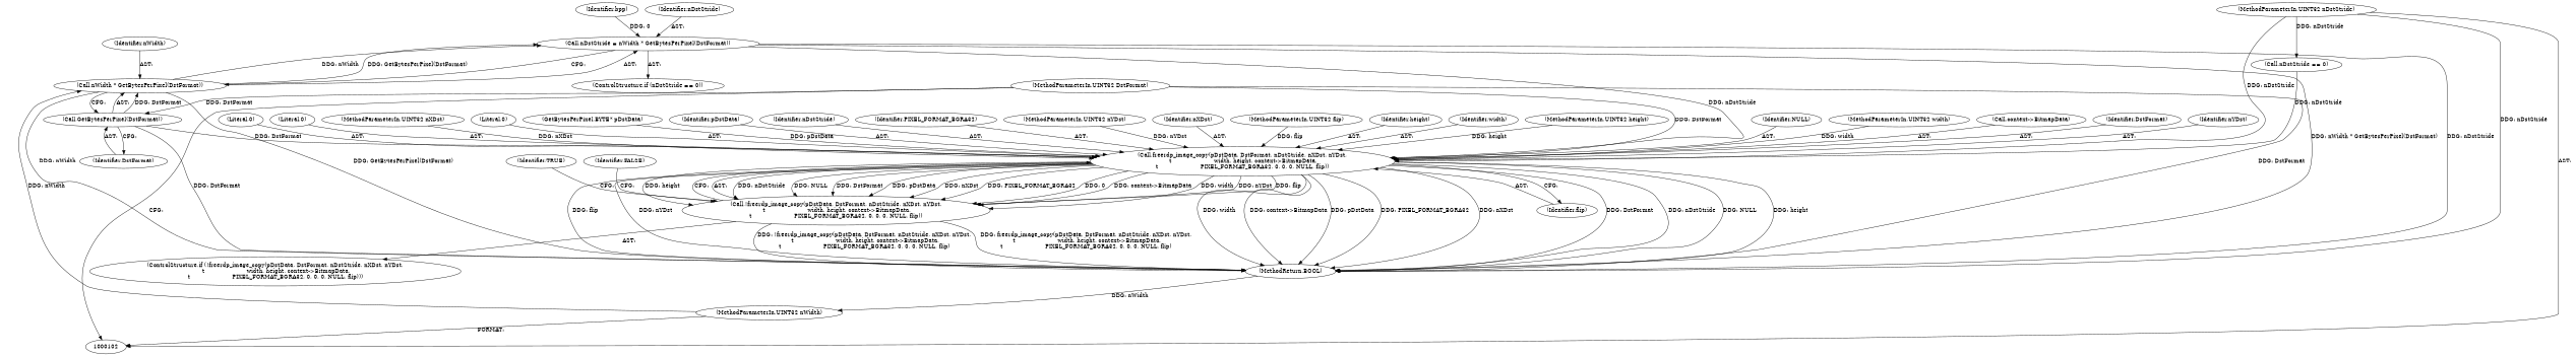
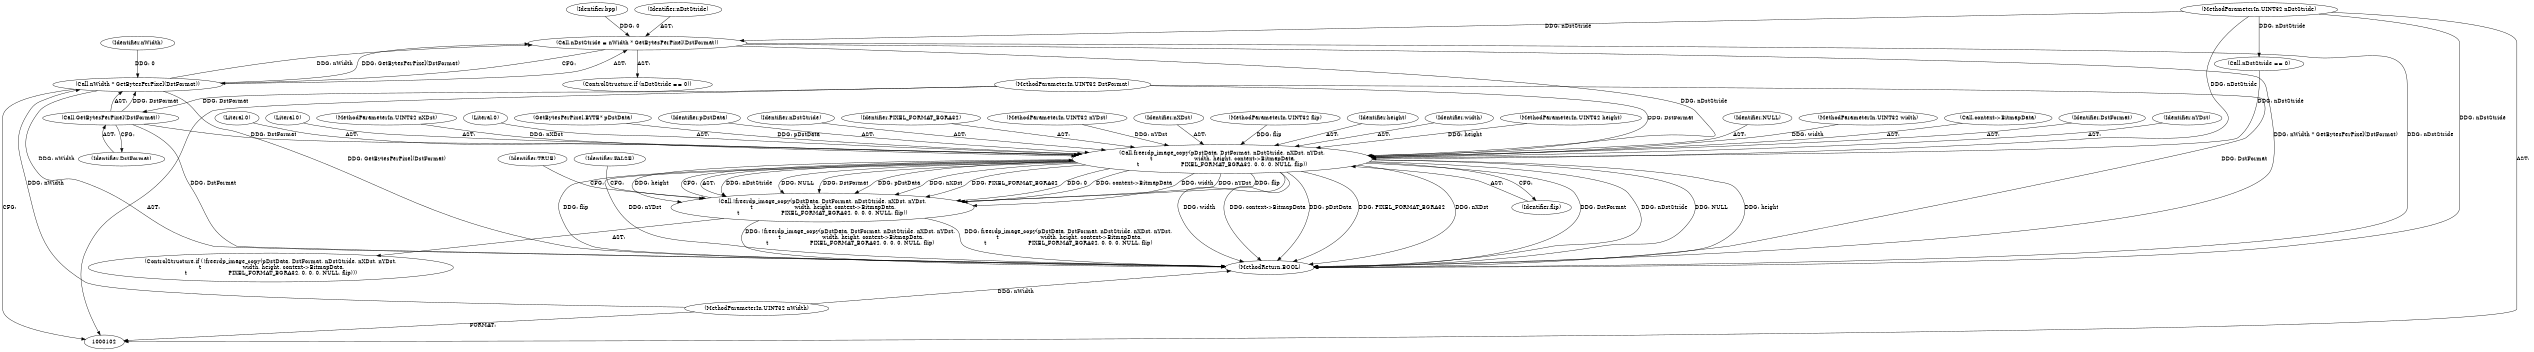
  digraph {
    n1 [label="(Call,nDstStride = nWidth * GetBytesPerPixel(DstFormat))"]
    n2 [label="(Call,nWidth * GetBytesPerPixel(DstFormat))"]
    n3 [label="(Call,freerdp_image_copy(pDstData, DstFormat, nDstStride, nXDst, nYDst,\n \t                        width, height, context->BitmapData,\n\t                        PIXEL_FORMAT_BGRA32, 0, 0, 0, NULL, flip))"]
    n4 [label="(MethodReturn,BOOL)"]
    n5 [label="(ControlStructure,if (nDstStride == 0))"]
    n6 [label="(Call,GetBytesPerPixel(DstFormat))"]
    n7 [label="(Call,!freerdp_image_copy(pDstData, DstFormat, nDstStride, nXDst, nYDst,\n \t                        width, height, context->BitmapData,\n\t                        PIXEL_FORMAT_BGRA32, 0, 0, 0, NULL, flip))"]
    n8 [label="(Identifier,flip)"]
    n9 [label="(Identifier,DstFormat)"]
    n10 [label="(MethodParameterIn,UINT32 nWidth)"]
    1000102
    n12 [label="(MethodParameterIn,UINT32 DstFormat)"]
    n13 [label="(MethodParameterIn,UINT32 nDstStride)"]
    n14 [label="(Call,nDstStride == 0)"]
    n15 [label="(ControlStructure,if (!freerdp_image_copy(pDstData, DstFormat, nDstStride, nXDst, nYDst,\n \t                        width, height, context->BitmapData,\n\t                        PIXEL_FORMAT_BGRA32, 0, 0, 0, NULL, flip)))"]
    n16 [label="(Identifier,nYDst)"]
    n17 [label="(Literal,0)"]
    n18 [label="(Literal,0)"]
    n19 [label="(Identifier,DstFormat)"]
    n20 [label="(MethodParameterIn,UINT32 nXDst)"]
    n21 [label="(Literal,0)"]
    n22 [label="(GetBytesPerPixel,BYTE* pDstData)"]
    n23 [label="(Identifier,pDstData)"]
    n24 [label="(Identifier,nWidth)"]
    n25 [label="(Identifier,nDstStride)"]
    n26 [label="(Identifier,PIXEL_FORMAT_BGRA32)"]
    n27 [label="(MethodParameterIn,UINT32 nYDst)"]
    n28 [label="(Identifier,FALSE)"]
    n29 [label="(Identifier,TRUE)"]
    n30 [label="(Identifier,nXDst)"]
    n31 [label="(Identifier,bpp)"]
    n32 [label="(MethodParameterIn,UINT32 flip)"]
    n33 [label="(Identifier,nDstStride)"]
    n34 [label="(Identifier,height)"]
    n35 [label="(Identifier,width)"]
    n36 [label="(MethodParameterIn,UINT32 height)"]
    n37 [label="(Identifier,NULL)"]
    n38 [label="(MethodParameterIn,UINT32 width)"]
    n39 [label="(Call,context->BitmapData)"]
    n1 -> n2 [label="CFG: "]
    n1 -> n3 [label="DDG: nDstStride"]
    n1 -> n4 [label="DDG: nWidth * GetBytesPerPixel(DstFormat)"]
    n1 -> n4 [label="DDG: nDstStride"]
    n1 -> n5 [label="AST: "]
    n2 -> n1 [label="AST: "]
    n2 -> n1 [label="DDG: nWidth"]
    n2 -> n1 [label="DDG: GetBytesPerPixel(DstFormat)"]
    n2 -> n4 [label="DDG: nWidth"]
    n2 -> n4 [label="DDG: GetBytesPerPixel(DstFormat)"]
-   n2 -> n6 [label="CFG: "]
+   n2 -> 1000102 [label="CFG: "]
    n3 -> n4 [label="DDG: height"]
    n3 -> n4 [label="DDG: flip"]
    n3 -> n4 [label="DDG: width"]
    n3 -> n4 [label="DDG: context->BitmapData"]
    n3 -> n4 [label="DDG: pDstData"]
    n3 -> n4 [label="DDG: PIXEL_FORMAT_BGRA32"]
    n3 -> n4 [label="DDG: nXDst"]
    n3 -> n4 [label="DDG: DstFormat"]
    n3 -> n4 [label="DDG: nDstStride"]
    n3 -> n4 [label="DDG: NULL"]
    n3 -> n4 [label="DDG: nYDst"]
    n3 -> n7 [label="AST: "]
    n3 -> n7 [label="DDG: nDstStride"]
    n3 -> n7 [label="DDG: NULL"]
    n3 -> n7 [label="DDG: DstFormat"]
    n3 -> n7 [label="DDG: pDstData"]
    n3 -> n7 [label="DDG: nXDst"]
    n3 -> n7 [label="DDG: PIXEL_FORMAT_BGRA32"]
    n3 -> n7 [label="DDG: 0"]
    n3 -> n7 [label="DDG: context->BitmapData"]
    n3 -> n7 [label="DDG: width"]
    n3 -> n7 [label="DDG: nYDst"]
    n3 -> n7 [label="DDG: flip"]
    n3 -> n7 [label="DDG: height"]
    n3 -> n8 [label="CFG: "]
    n6 -> n2 [label="AST: "]
    n6 -> n2 [label="DDG: DstFormat"]
    n6 -> n3 [label="DDG: DstFormat"]
    n6 -> n4 [label="DDG: DstFormat"]
    n6 -> n9 [label="CFG: "]
    n7 -> n3 [label="CFG: "]
    n7 -> n4 [label="DDG: !freerdp_image_copy(pDstData, DstFormat, nDstStride, nXDst, nYDst,\n \t                        width, height, context->BitmapData,\n\t                        PIXEL_FORMAT_BGRA32, 0, 0, 0, NULL, flip)"]
    n7 -> n4 [label="DDG: freerdp_image_copy(pDstData, DstFormat, nDstStride, nXDst, nYDst,\n \t                        width, height, context->BitmapData,\n\t                        PIXEL_FORMAT_BGRA32, 0, 0, 0, NULL, flip)"]
    n7 -> n15 [label="AST: "]
    n8 -> n3 [label="AST: "]
    n9 -> n6 [label="AST: "]
    n10 -> n2 [label="DDG: nWidth"]
-   n4 -> n10 [label="DDG: nWidth"]
+   n10 -> n4 [label="DDG: nWidth"]
    n10 -> 1000102 [label="FORMAT: "]
    n12 -> n3 [label="DDG: DstFormat"]
    n12 -> n4 [label="DDG: DstFormat"]
    n12 -> n6 [label="DDG: DstFormat"]
-   n12 -> 1000102 [label="CFG: "]
+   n12 -> 1000102 [label="AST: "]
+   n13 -> n1 [label="DDG: nDstStride"]
    n13 -> n3 [label="DDG: nDstStride"]
    n13 -> n4 [label="DDG: nDstStride"]
    n13 -> 1000102 [label="AST: "]
    n13 -> n14 [label="DDG: nDstStride"]
    n14 -> n3 [label="DDG: nDstStride"]
    n16 -> n3 [label="AST: "]
    n17 -> n3 [label="AST: "]
    n18 -> n3 [label="AST: "]
    n19 -> n3 [label="AST: "]
    n20 -> n3 [label="DDG: nXDst"]
    n21 -> n3 [label="AST: "]
    n22 -> n3 [label="DDG: pDstData"]
    n23 -> n3 [label="AST: "]
-   n24 -> n2 [label="AST: "]
+   n24 -> n2 [label="DDG: 0"]
    n25 -> n3 [label="AST: "]
    n26 -> n3 [label="AST: "]
    n27 -> n3 [label="DDG: nYDst"]
    n28 -> n7 [label="CFG: "]
    n29 -> n7 [label="CFG: "]
    n30 -> n3 [label="AST: "]
    n31 -> n1 [label="DDG: 0"]
    n32 -> n3 [label="DDG: flip"]
    n33 -> n1 [label="AST: "]
    n34 -> n3 [label="AST: "]
    n35 -> n3 [label="AST: "]
    n36 -> n3 [label="DDG: height"]
    n37 -> n3 [label="AST: "]
    n38 -> n3 [label="DDG: width"]
    n39 -> n3 [label="AST: "]
  }
